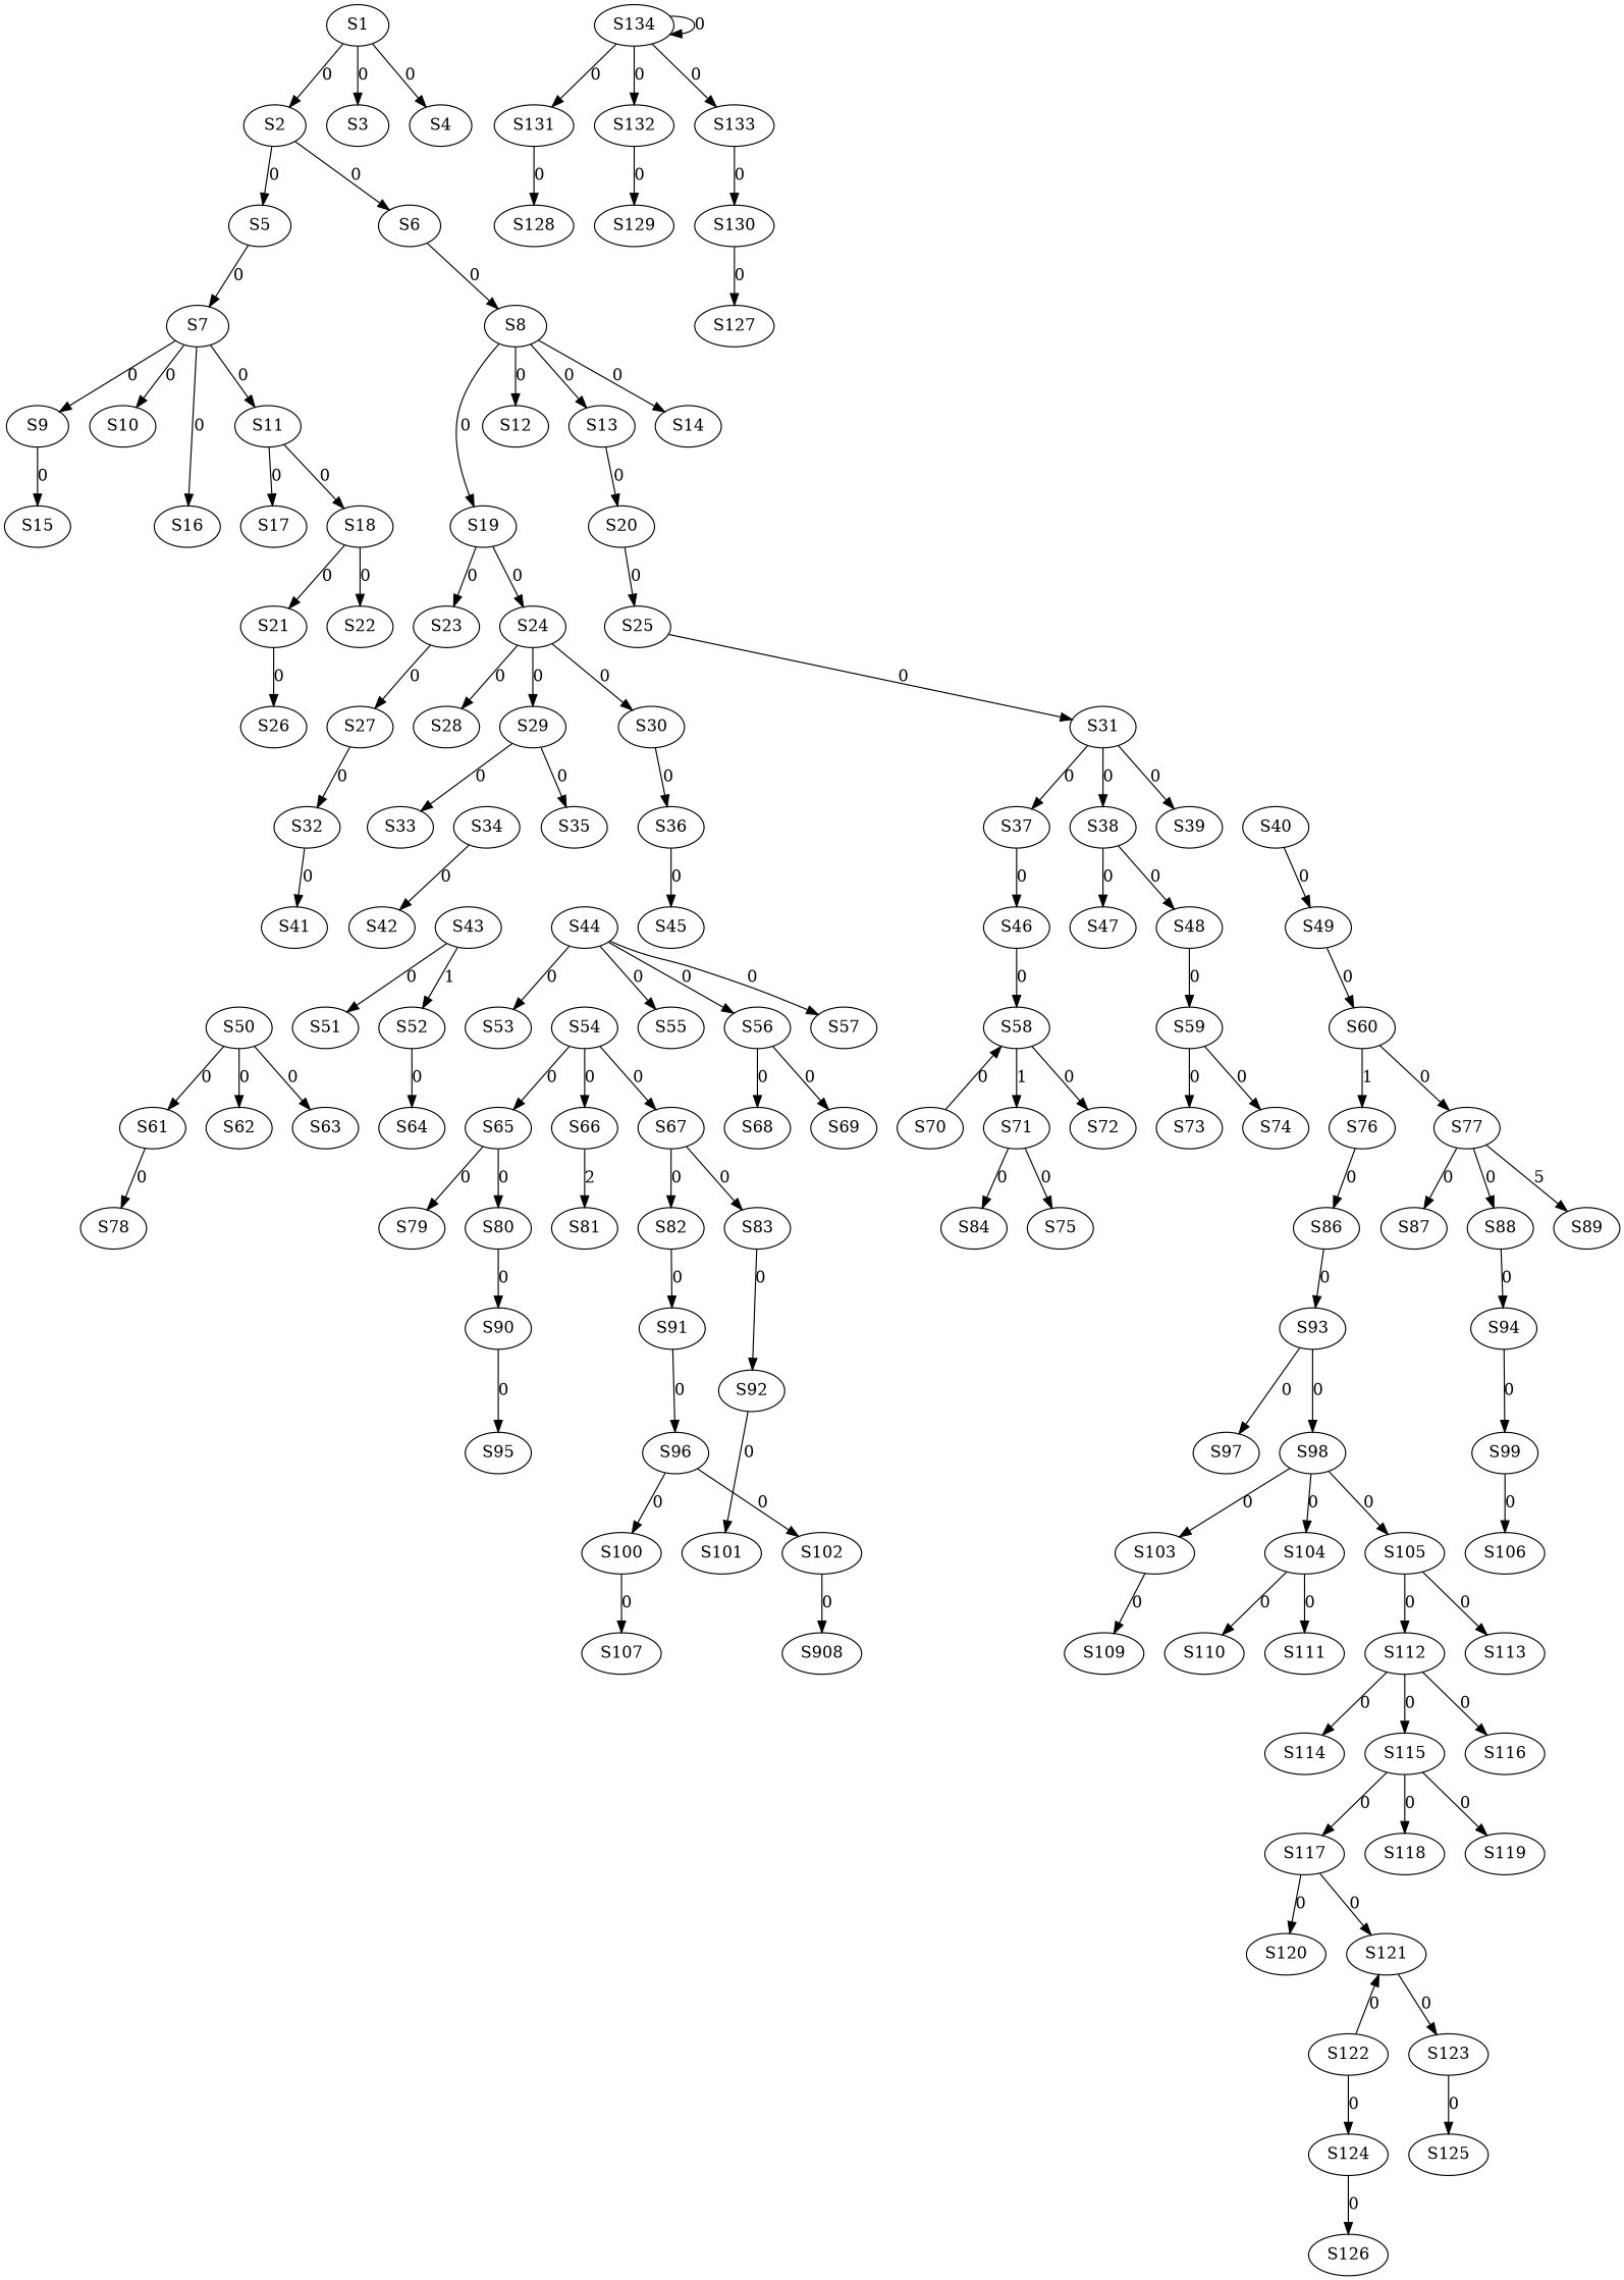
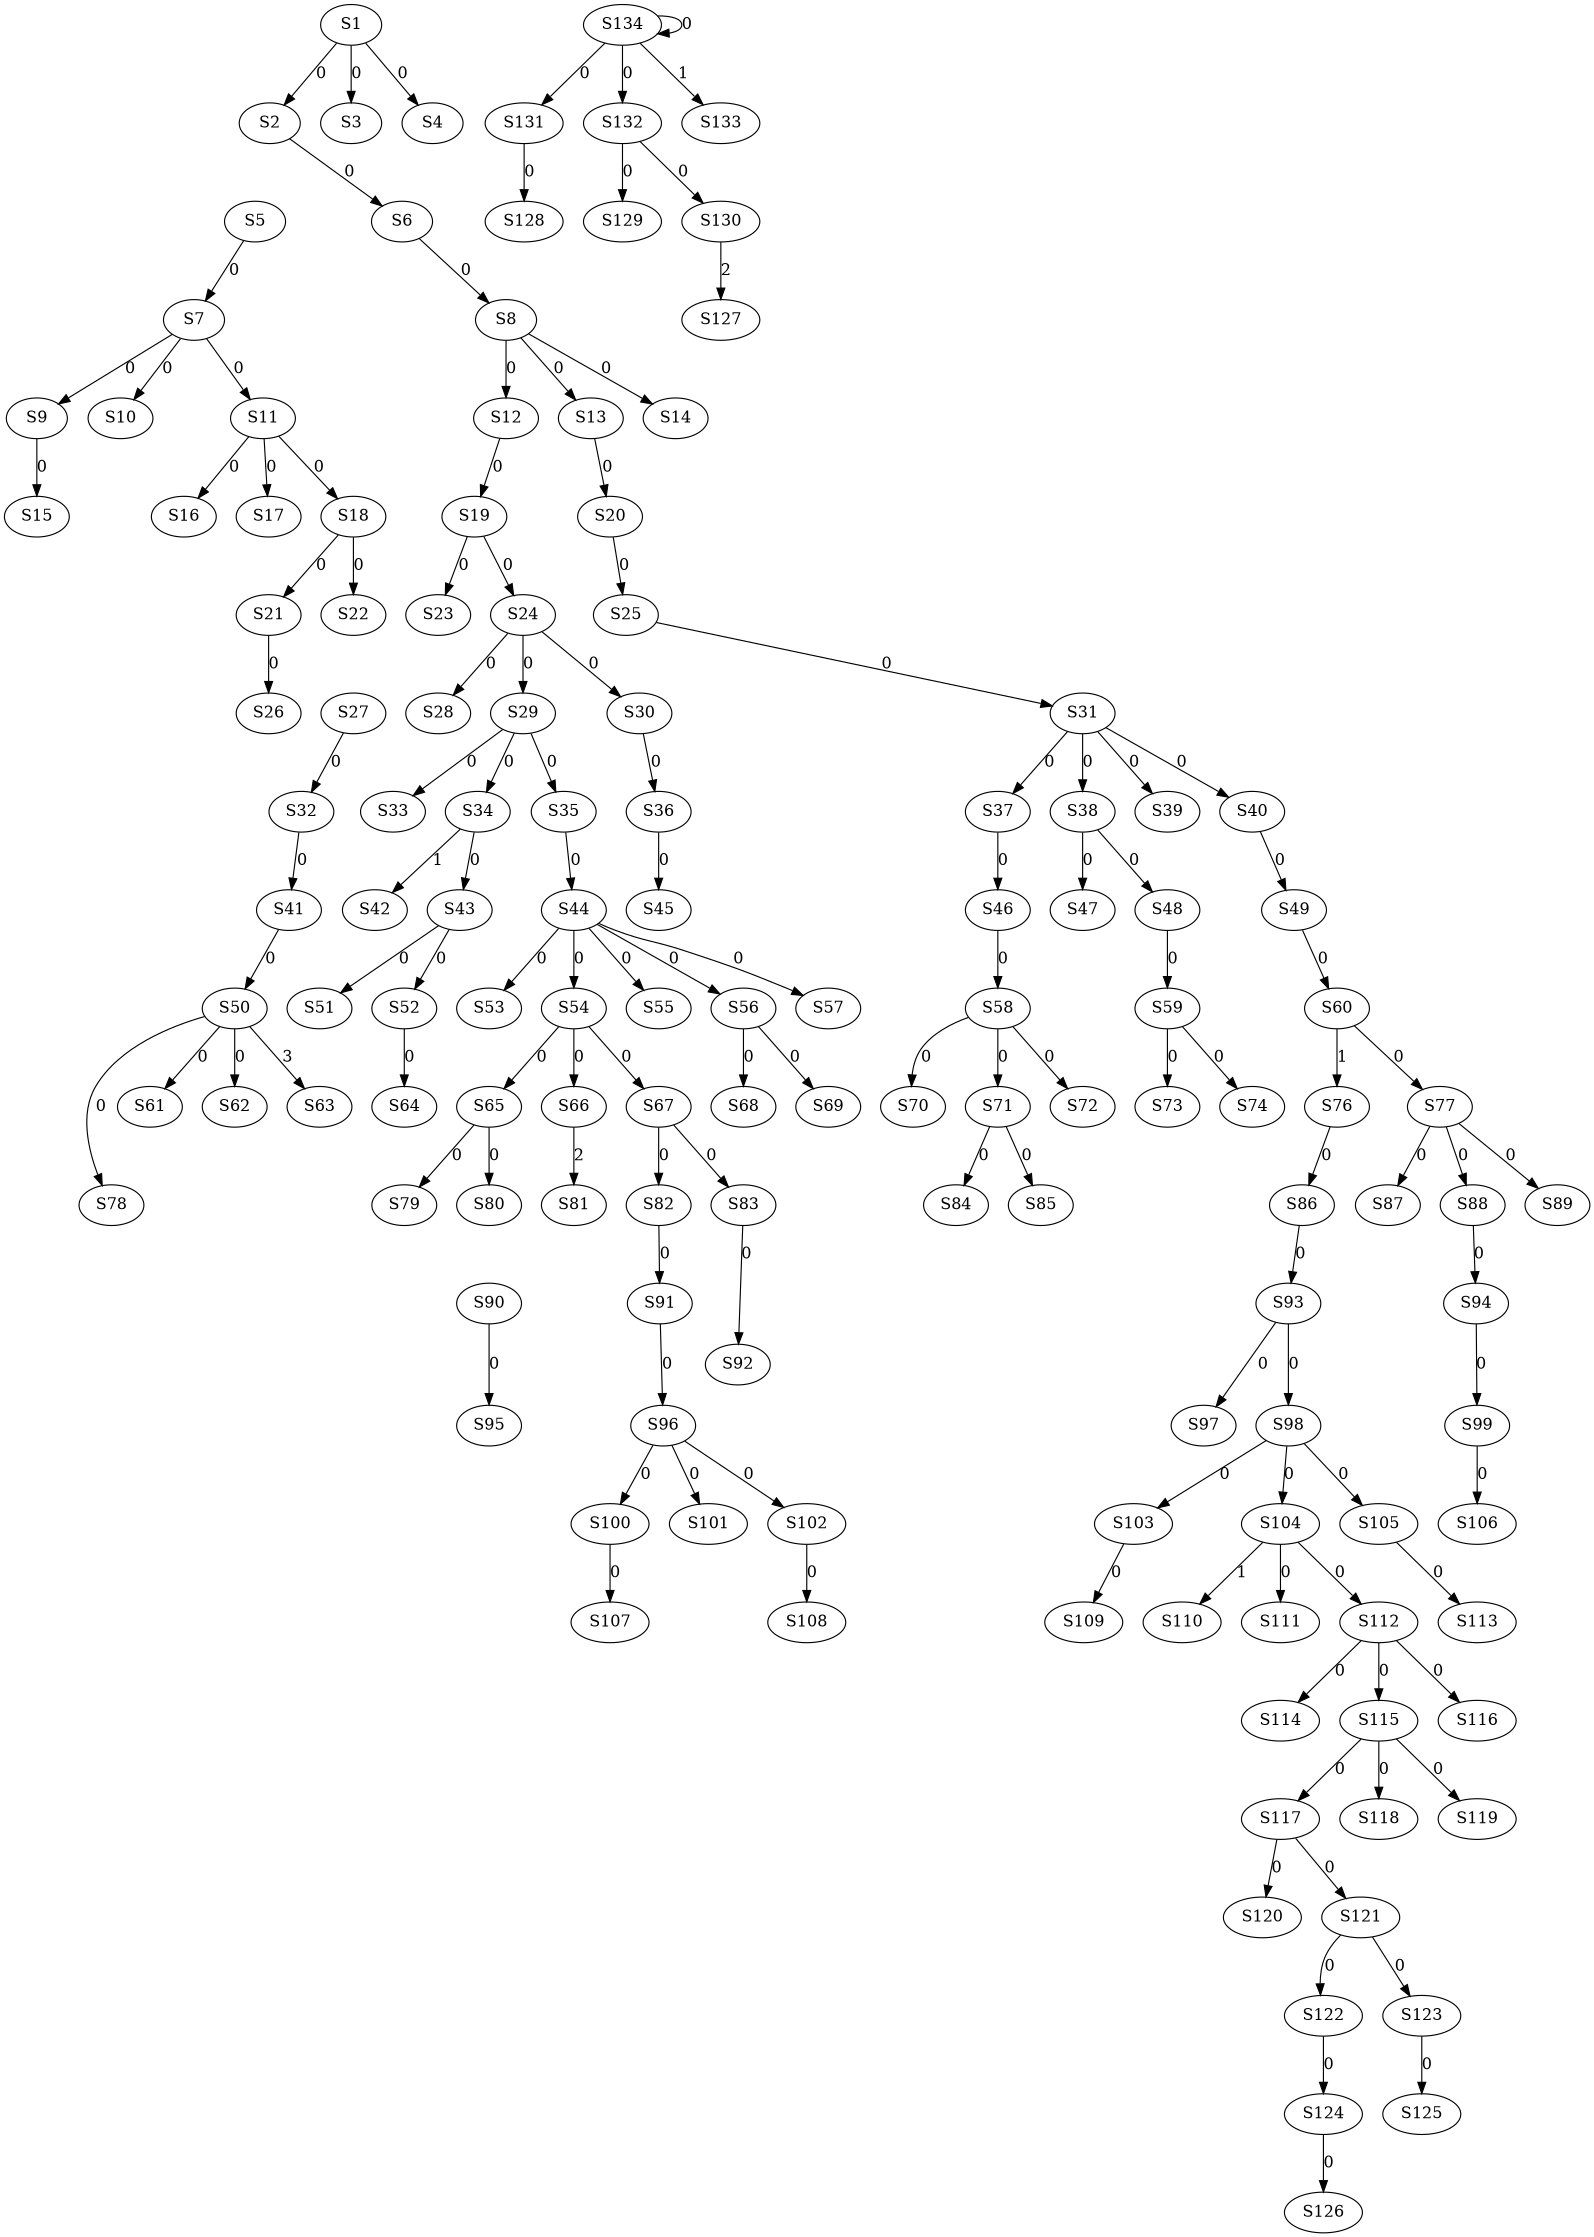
  strict digraph {
    S1
    S2
    S3
    S4
    S5
    S6
    S7
    S8
    S9
    S10
    S11
    S12
    S13
    S14
    S15
    S16
    S17
    S18
    S19
    S20
    S21
    S22
    S23
    S24
    S25
    S26
    S27
    S28
    S29
    S30
    S31
    S32
    S33
    S34
    S35
    S36
    S37
    S38
    S39
    S40
    S41
    S42
    S43
    S44
    S45
    S46
    S47
    S48
    S49
    S50
    S51
    S52
    S53
    S54
    S55
    S56
    S57
    S58
    S59
    S60
    S61
    S62
    S63
    S64
    S65
    S66
    S67
    S68
    S69
    S70
    S71
    S72
    S73
    S74
    S76
    S77
    S78
    S79
    S80
    S81
    S82
    S83
    S84
-   S85 [label=S75]
+   S85
    S86
    S87
    S88
    S89
    S90
    S91
    S92
    S93
    S94
    S95
    S96
    S97
    S98
    S99
    S100
    S101
    S102
    S103
    S104
    S105
    S106
    S107
-   S108 [label=S908]
+   S108
    S109
    S110
    S111
    S112
    S113
    S114
    S115
    S116
    S117
    S118
    S119
    S120
    S121
    S122
    S123
    S124
    S125
    S126
    S130
    S127
    S131
    S128
    S132
    S129
    S133
    S134
    S1 -> S2 [label=0]
    S1 -> S3 [label=0]
    S1 -> S4 [label=0]
-   S2 -> S5 [label=0]
    S2 -> S6 [label=0]
    S5 -> S7 [label=0]
    S6 -> S8 [label=0]
    S7 -> S9 [label=0]
    S7 -> S10 [label=0]
    S7 -> S11 [label=0]
    S8 -> S12 [label=0]
    S8 -> S13 [label=0]
    S8 -> S14 [label=0]
    S9 -> S15 [label=0]
-   S7 -> S16 [label=0]
+   S11 -> S16 [label=0]
    S11 -> S17 [label=0]
    S11 -> S18 [label=0]
-   S8 -> S19 [label=0]
+   S12 -> S19 [label=0]
    S13 -> S20 [label=0]
    S18 -> S21 [label=0]
    S18 -> S22 [label=0]
    S19 -> S23 [label=0]
    S19 -> S24 [label=0]
    S20 -> S25 [label=0]
    S21 -> S26 [label=0]
-   S23 -> S27 [label=0]
    S24 -> S28 [label=0]
    S24 -> S29 [label=0]
    S24 -> S30 [label=0]
    S25 -> S31 [label=0]
    S27 -> S32 [label=0]
    S29 -> S33 [label=0]
+   S29 -> S34 [label=0]
    S29 -> S35 [label=0]
    S30 -> S36 [label=0]
    S31 -> S37 [label=0]
    S31 -> S38 [label=0]
    S31 -> S39 [label=0]
+   S31 -> S40 [label=0]
    S32 -> S41 [label=0]
-   S34 -> S42 [label=0]
+   S34 -> S42 [label=1]
+   S34 -> S43 [label=0]
+   S35 -> S44 [label=0]
    S36 -> S45 [label=0]
    S37 -> S46 [label=0]
    S38 -> S47 [label=0]
    S38 -> S48 [label=0]
    S40 -> S49 [label=0]
+   S41 -> S50 [label=0]
    S43 -> S51 [label=0]
-   S43 -> S52 [label=1]
+   S43 -> S52 [label=0]
    S44 -> S53 [label=0]
+   S44 -> S54 [label=0]
    S44 -> S55 [label=0]
    S44 -> S56 [label=0]
    S44 -> S57 [label=0]
    S46 -> S58 [label=0]
    S48 -> S59 [label=0]
    S49 -> S60 [label=0]
    S50 -> S61 [label=0]
    S50 -> S62 [label=0]
-   S50 -> S63 [label=0]
+   S50 -> S63 [label=3]
    S52 -> S64 [label=0]
    S54 -> S65 [label=0]
    S54 -> S66 [label=0]
    S54 -> S67 [label=0]
    S56 -> S68 [label=0]
    S56 -> S69 [label=0]
-   S70 -> S58 [label=0]
-   S58 -> S71 [label=1]
+   S58 -> S70 [label=0]
+   S58 -> S71 [label=0]
    S58 -> S72 [label=0]
    S59 -> S73 [label=0]
    S59 -> S74 [label=0]
    S60 -> S76 [label=1]
    S60 -> S77 [label=0]
-   S61 -> S78 [label=0]
+   S50 -> S78 [label=0]
    S65 -> S79 [label=0]
    S65 -> S80 [label=0]
    S66 -> S81 [label=2]
    S67 -> S82 [label=0]
    S67 -> S83 [label=0]
    S71 -> S84 [label=0]
    S71 -> S85 [label=0]
    S76 -> S86 [label=0]
    S77 -> S87 [label=0]
    S77 -> S88 [label=0]
-   S77 -> S89 [label=5]
-   S80 -> S90 [label=0]
+   S77 -> S89 [label=0]
    S82 -> S91 [label=0]
    S83 -> S92 [label=0]
    S86 -> S93 [label=0]
    S88 -> S94 [label=0]
    S90 -> S95 [label=0]
    S91 -> S96 [label=0]
    S93 -> S97 [label=0]
    S93 -> S98 [label=0]
    S94 -> S99 [label=0]
    S96 -> S100 [label=0]
-   S92 -> S101 [label=0]
+   S96 -> S101 [label=0]
    S96 -> S102 [label=0]
    S98 -> S103 [label=0]
    S98 -> S104 [label=0]
    S98 -> S105 [label=0]
    S99 -> S106 [label=0]
    S100 -> S107 [label=0]
    S102 -> S108 [label=0]
    S103 -> S109 [label=0]
-   S104 -> S110 [label=0]
+   S104 -> S110 [label=1]
    S104 -> S111 [label=0]
-   S105 -> S112 [label=0]
+   S104 -> S112 [label=0]
    S105 -> S113 [label=0]
    S112 -> S114 [label=0]
    S112 -> S115 [label=0]
    S112 -> S116 [label=0]
    S115 -> S117 [label=0]
    S115 -> S118 [label=0]
    S115 -> S119 [label=0]
    S117 -> S120 [label=0]
    S117 -> S121 [label=0]
-   S122 -> S121 [label=0]
+   S121 -> S122 [label=0]
    S121 -> S123 [label=0]
    S122 -> S124 [label=0]
    S123 -> S125 [label=0]
    S124 -> S126 [label=0]
-   S130 -> S127 [label=0]
+   S130 -> S127 [label=2]
    S131 -> S128 [label=0]
    S132 -> S129 [label=0]
-   S133 -> S130 [label=0]
+   S132 -> S130 [label=0]
    S134 -> S131 [label=0]
    S134 -> S132 [label=0]
-   S134 -> S133 [label=0]
+   S134 -> S133 [label=1]
    S134 -> S134 [label=0]
  }
